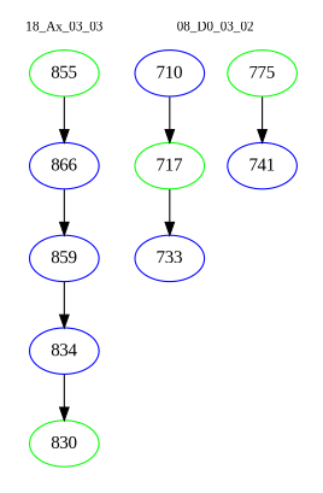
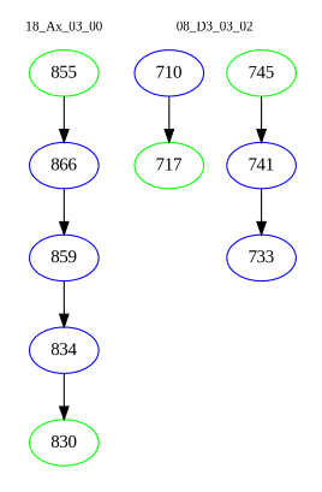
  digraph {
    fontname="Liberation Serif"
    node [color=blue fontname="Liberation Serif"]
    edge [color=black fontname="Liberation Serif"]
    n1 [color=green label=855]
    n2 [label=866]
    n3 [label=859]
    n4 [label=834]
    n5 [color=green label=830]
-   n6 [color=green label=775]
+   n6 [color=green label=745]
    n7 [label=741]
    n8 [label=733]
    n9 [label=710]
    n10 [color=green label=717]
    subgraph cluster_1 {
      color=white
      fontsize=10
-     label="18_Ax_03_03"
+     label="18_Ax_03_00"
      n1
      n2
      n3
      n4
      n5
    }
    subgraph cluster_2 {
      color=white
      fontsize=10
-     label="08_D0_03_02"
+     label="08_D3_03_02"
      n6
      n7
      n8
      n9
      n10
    }
    n1 -> n2
    n2 -> n3
    n3 -> n4
    n4 -> n5
    n6 -> n7
-   n10 -> n8
+   n7 -> n8
    n9 -> n10
  }
